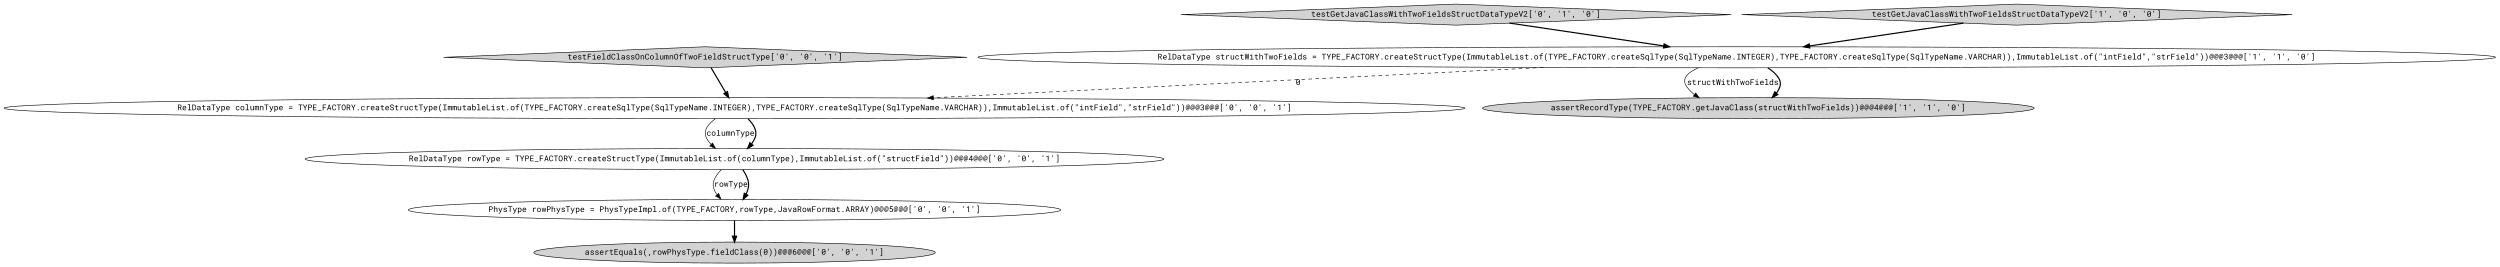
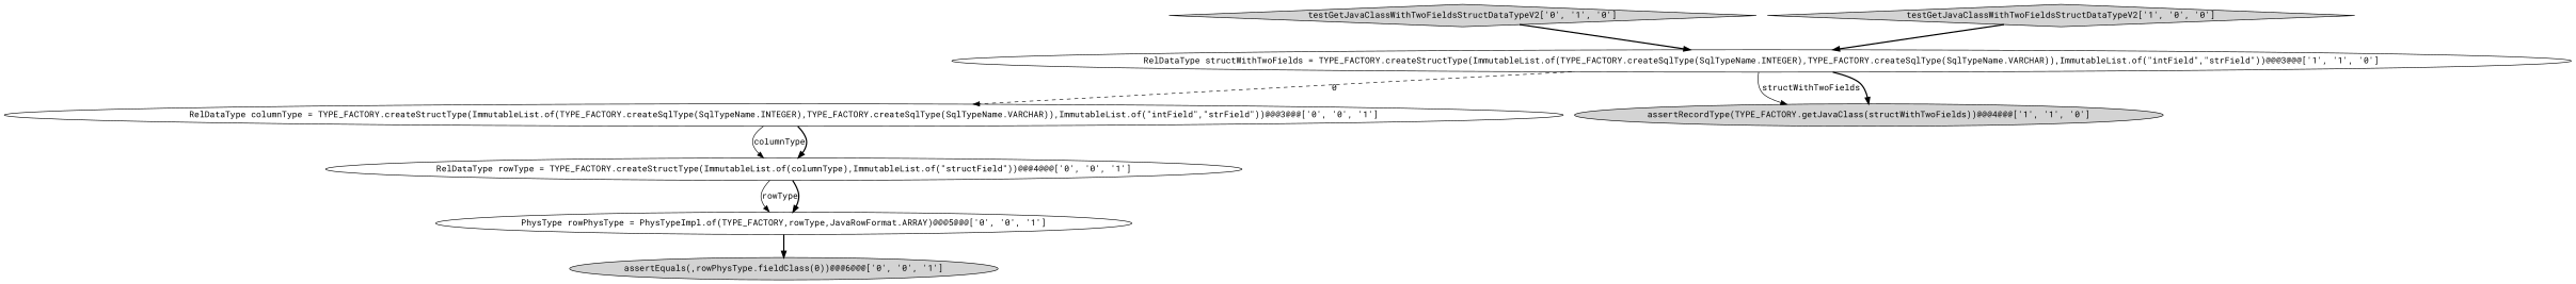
  digraph {
    fontname="Roboto Mono"
    node [fillcolor=lightgray shape=ellipse style=filled fontname="Roboto Mono"]
    edge [style=bold fontname="Roboto Mono"]
    n1 [fillcolor=white label="RelDataType structWithTwoFields = TYPE_FACTORY.createStructType(ImmutableList.of(TYPE_FACTORY.createSqlType(SqlTypeName.INTEGER),TYPE_FACTORY.createSqlType(SqlTypeName.VARCHAR)),ImmutableList.of(\"intField\",\"strField\"))@@@3@@@['1', '1', '0']"]
    n2 [fillcolor=white label="RelDataType columnType = TYPE_FACTORY.createStructType(ImmutableList.of(TYPE_FACTORY.createSqlType(SqlTypeName.INTEGER),TYPE_FACTORY.createSqlType(SqlTypeName.VARCHAR)),ImmutableList.of(\"intField\",\"strField\"))@@@3@@@['0', '0', '1']"]
    n3 [label="assertRecordType(TYPE_FACTORY.getJavaClass(structWithTwoFields))@@@4@@@['1', '1', '0']"]
    n4 [label="testGetJavaClassWithTwoFieldsStructDataTypeV2['0', '1', '0']" shape=diamond]
    n5 [fillcolor=white label="PhysType rowPhysType = PhysTypeImpl.of(TYPE_FACTORY,rowType,JavaRowFormat.ARRAY)@@@5@@@['0', '0', '1']"]
    n6 [label="assertEquals(,rowPhysType.fieldClass(0))@@@6@@@['0', '0', '1']"]
    n7 [label="testGetJavaClassWithTwoFieldsStructDataTypeV2['1', '0', '0']" shape=diamond]
    n8 [fillcolor=white label="RelDataType rowType = TYPE_FACTORY.createStructType(ImmutableList.of(columnType),ImmutableList.of(\"structField\"))@@@4@@@['0', '0', '1']"]
-   n9 [label="testFieldClassOnColumnOfTwoFieldStructType['0', '0', '1']" shape=diamond]
    n1 -> n2 [label=0 style=dashed]
    n1 -> n3 [label=structWithTwoFields style=solid]
    n1 -> n3
    n2 -> n8 [label=columnType style=solid]
    n2 -> n8
    n4 -> n1
    n5 -> n6
    n7 -> n1
    n8 -> n5 [label=rowType style=solid]
    n8 -> n5
-   n9 -> n2
  }
